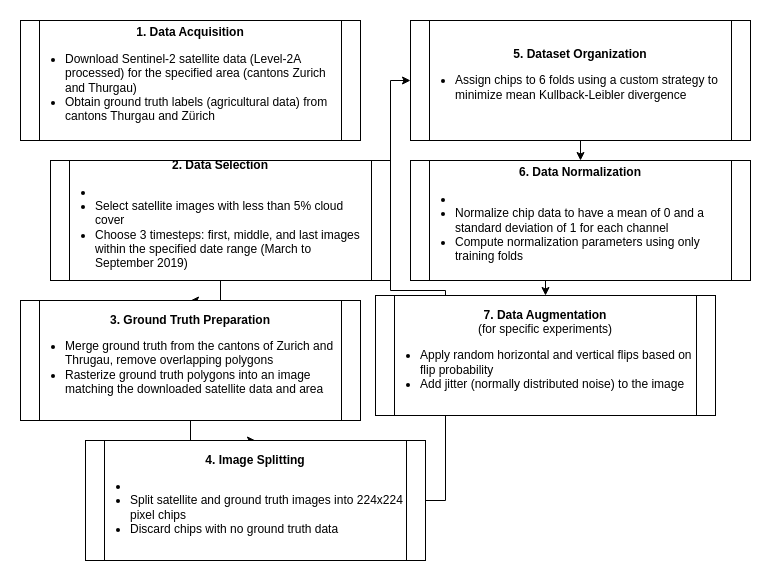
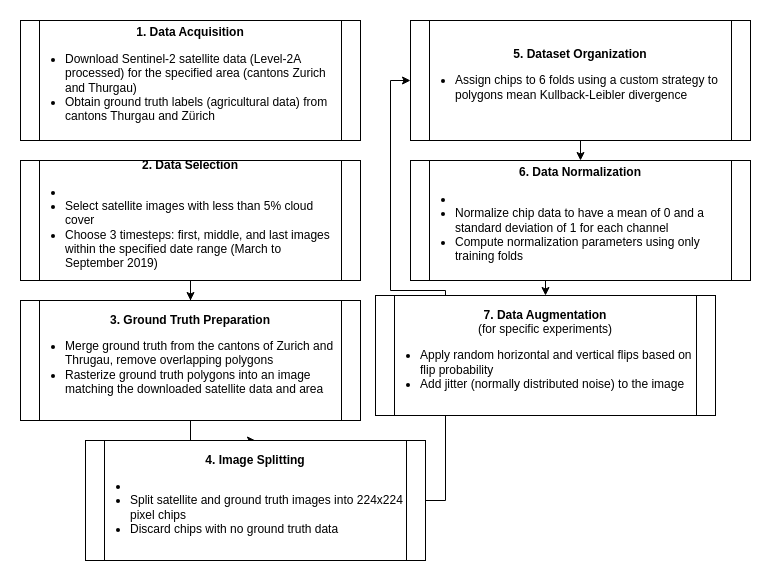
  <mxCell id="0" />
  <mxCell id="1" parent="0" />
  <mxCell id="2" value="&lt;div style=&quot;&quot;&gt;&lt;b style=&quot;background-color: initial;&quot;&gt;1. Data Acquisition&lt;/b&gt;&lt;/div&gt;&lt;div&gt;&lt;div style=&quot;text-align: left;&quot;&gt;&lt;ul style=&quot;padding-left: 25px;&quot;&gt;&lt;li&gt;&lt;span style=&quot;background-color: initial;&quot;&gt;Download Sentinel-2 satellite data (Level-2A processed) for the specified area (cantons Zurich and Thurgau)&lt;/span&gt;&lt;/li&gt;&lt;li&gt;&lt;span style=&quot;background-color: initial;&quot;&gt;Obtain ground truth labels (agricultural data) from cantons Thurgau and Zürich&lt;/span&gt;&lt;/li&gt;&lt;/ul&gt;&lt;/div&gt;&lt;/div&gt;" style="shape=process;whiteSpace=wrap;html=1;backgroundOutline=1;align=center;noLabel=0;size=0.056;" vertex="1" parent="1"><mxGeometry x="20" y="20" width="340" height="120" as="geometry" /></mxCell>
  <mxCell id="3" style="edgeStyle=orthogonalEdgeStyle;rounded=0;orthogonalLoop=1;jettySize=auto;html=1;exitX=0.5;exitY=1;exitDx=0;exitDy=0;" edge="1" parent="1" source="4" target="6"><mxGeometry relative="1" as="geometry" /></mxCell>
- <mxCell id="4" value="&lt;div style=&quot;&quot;&gt;&lt;div&gt;&lt;b&gt;2. Data Selection&lt;/b&gt;&lt;/div&gt;&lt;/div&gt;&lt;div&gt;&lt;div style=&quot;text-align: left;&quot;&gt;&lt;ul style=&quot;padding-left: 25px;&quot;&gt;&lt;li&gt;&lt;li&gt;Select satellite images with less than 5% cloud cover&lt;/li&gt;&lt;li&gt;Choose 3 timesteps: first, middle, and last images within the specified date range (March to September 2019)&lt;/li&gt;&lt;/li&gt;&lt;/ul&gt;&lt;/div&gt;&lt;/div&gt;" style="shape=process;whiteSpace=wrap;html=1;backgroundOutline=1;align=center;noLabel=0;size=0.056;" vertex="1" parent="1"><mxGeometry x="50" y="160" width="340" height="120" as="geometry" /></mxCell>
+ <mxCell id="4" value="&lt;div style=&quot;&quot;&gt;&lt;div&gt;&lt;b&gt;2. Data Selection&lt;/b&gt;&lt;/div&gt;&lt;/div&gt;&lt;div&gt;&lt;div style=&quot;text-align: left;&quot;&gt;&lt;ul style=&quot;padding-left: 25px;&quot;&gt;&lt;li&gt;&lt;li&gt;Select satellite images with less than 5% cloud cover&lt;/li&gt;&lt;li&gt;Choose 3 timesteps: first, middle, and last images within the specified date range (March to September 2019)&lt;/li&gt;&lt;/li&gt;&lt;/ul&gt;&lt;/div&gt;&lt;/div&gt;" style="shape=process;whiteSpace=wrap;html=1;backgroundOutline=1;align=center;noLabel=0;size=0.056;" vertex="1" parent="1"><mxGeometry x="20" y="160" width="340" height="120" as="geometry" /></mxCell>
  <mxCell id="5" style="edgeStyle=orthogonalEdgeStyle;rounded=0;orthogonalLoop=1;jettySize=auto;html=1;exitX=0.5;exitY=1;exitDx=0;exitDy=0;entryX=0.5;entryY=0;entryDx=0;entryDy=0;" edge="1" parent="1" source="6" target="8"><mxGeometry relative="1" as="geometry" /></mxCell>
  <mxCell id="6" value="&lt;div style=&quot;&quot;&gt;&lt;div&gt;&lt;b&gt;3.&amp;nbsp;&lt;/b&gt;&lt;span style=&quot;background-color: initial;&quot;&gt;&lt;b&gt;Ground Truth Preparation&lt;/b&gt;&lt;/span&gt;&lt;/div&gt;&lt;/div&gt;&lt;div&gt;&lt;div style=&quot;text-align: left;&quot;&gt;&lt;ul style=&quot;padding-left: 25px;&quot;&gt;&lt;li&gt;&lt;span style=&quot;background-color: initial;&quot;&gt;Merge ground truth from the cantons of Zurich and Thrugau, remove overlapping polygons&lt;/span&gt;&lt;br&gt;&lt;/li&gt;&lt;li&gt;&lt;span style=&quot;background-color: initial;&quot;&gt;Rasterize ground truth polygons into an image matching the downloaded satellite data and area&lt;/span&gt;&lt;br&gt;&lt;/li&gt;&lt;/ul&gt;&lt;/div&gt;&lt;/div&gt;" style="shape=process;whiteSpace=wrap;html=1;backgroundOutline=1;align=center;noLabel=0;size=0.056;" vertex="1" parent="1"><mxGeometry x="20" y="300" width="340" height="120" as="geometry" /></mxCell>
  <mxCell id="7" style="edgeStyle=orthogonalEdgeStyle;rounded=0;orthogonalLoop=1;jettySize=auto;html=1;exitX=1;exitY=0.5;exitDx=0;exitDy=0;entryX=0;entryY=0.5;entryDx=0;entryDy=0;" edge="1" parent="1" source="8" target="10"><mxGeometry relative="1" as="geometry" /></mxCell>
  <mxCell id="8" value="&lt;div style=&quot;&quot;&gt;&lt;div&gt;&lt;b&gt;4.&amp;nbsp;&lt;/b&gt;&lt;span style=&quot;background-color: initial;&quot;&gt;&lt;b&gt;Image Splitting&lt;/b&gt;&lt;/span&gt;&lt;/div&gt;&lt;/div&gt;&lt;div&gt;&lt;div style=&quot;text-align: left;&quot;&gt;&lt;ul style=&quot;padding-left: 25px;&quot;&gt;&lt;li&gt;&lt;li&gt;Split satellite and ground truth images into 224x224 pixel chips&lt;/li&gt;&lt;li&gt;Discard chips with no ground truth data&lt;/li&gt;&lt;/li&gt;&lt;/ul&gt;&lt;/div&gt;&lt;/div&gt;" style="shape=process;whiteSpace=wrap;html=1;backgroundOutline=1;align=center;noLabel=0;size=0.056;" vertex="1" parent="1"><mxGeometry x="85" y="440" width="340" height="120" as="geometry" /></mxCell>
  <mxCell id="9" style="edgeStyle=orthogonalEdgeStyle;rounded=0;orthogonalLoop=1;jettySize=auto;html=1;exitX=0.5;exitY=1;exitDx=0;exitDy=0;entryX=0.5;entryY=0;entryDx=0;entryDy=0;" edge="1" parent="1" source="10" target="12"><mxGeometry relative="1" as="geometry" /></mxCell>
- <mxCell id="10" value="&lt;div style=&quot;&quot;&gt;&lt;div&gt;&lt;b&gt;5.&amp;nbsp;&lt;/b&gt;&lt;span style=&quot;background-color: initial;&quot;&gt;&lt;b&gt;Dataset Organization&lt;/b&gt;&lt;/span&gt;&lt;/div&gt;&lt;/div&gt;&lt;div&gt;&lt;div style=&quot;text-align: left;&quot;&gt;&lt;ul style=&quot;padding-left: 25px;&quot;&gt;&lt;li&gt;&lt;span style=&quot;background-color: initial;&quot;&gt;Assign chips to 6 folds using a custom strategy to minimize mean Kullback-Leibler divergence&lt;/span&gt;&lt;br&gt;&lt;/li&gt;&lt;/ul&gt;&lt;/div&gt;&lt;/div&gt;" style="shape=process;whiteSpace=wrap;html=1;backgroundOutline=1;align=center;noLabel=0;size=0.056;" vertex="1" parent="1"><mxGeometry x="410" y="20" width="340" height="120" as="geometry" /></mxCell>
+ <mxCell id="10" value="&lt;div style=&quot;&quot;&gt;&lt;div&gt;&lt;b&gt;5.&amp;nbsp;&lt;/b&gt;&lt;span style=&quot;background-color: initial;&quot;&gt;&lt;b&gt;Dataset Organization&lt;/b&gt;&lt;/span&gt;&lt;/div&gt;&lt;/div&gt;&lt;div&gt;&lt;div style=&quot;text-align: left;&quot;&gt;&lt;ul style=&quot;padding-left: 25px;&quot;&gt;&lt;li&gt;&lt;span style=&quot;background-color: initial;&quot;&gt;Assign chips to 6 folds using a custom strategy to polygons mean Kullback-Leibler divergence&lt;/span&gt;&lt;br&gt;&lt;/li&gt;&lt;/ul&gt;&lt;/div&gt;&lt;/div&gt;" style="shape=process;whiteSpace=wrap;html=1;backgroundOutline=1;align=center;noLabel=0;size=0.056;" vertex="1" parent="1"><mxGeometry x="410" y="20" width="340" height="120" as="geometry" /></mxCell>
  <mxCell id="11" style="edgeStyle=orthogonalEdgeStyle;rounded=0;orthogonalLoop=1;jettySize=auto;html=1;exitX=0.5;exitY=1;exitDx=0;exitDy=0;entryX=0.5;entryY=0;entryDx=0;entryDy=0;" edge="1" parent="1" source="12" target="13"><mxGeometry relative="1" as="geometry" /></mxCell>
  <mxCell id="12" value="&lt;div style=&quot;&quot;&gt;&lt;div&gt;&lt;b&gt;6.&amp;nbsp;&lt;/b&gt;&lt;span style=&quot;background-color: initial;&quot;&gt;&lt;b&gt;Data Normalization&lt;/b&gt;&lt;/span&gt;&lt;/div&gt;&lt;/div&gt;&lt;div&gt;&lt;div style=&quot;text-align: left;&quot;&gt;&lt;ul style=&quot;padding-left: 25px;&quot;&gt;&lt;li&gt;&lt;li&gt;Normalize chip data to have a mean of 0 and a standard deviation of 1 for each channel&lt;/li&gt;&lt;li&gt;Compute normalization parameters using only training folds&lt;/li&gt;&lt;/li&gt;&lt;/ul&gt;&lt;/div&gt;&lt;/div&gt;" style="shape=process;whiteSpace=wrap;html=1;backgroundOutline=1;align=center;noLabel=0;size=0.056;" vertex="1" parent="1"><mxGeometry x="410" y="160" width="340" height="120" as="geometry" /></mxCell>
  <mxCell id="13" value="&lt;div style=&quot;&quot;&gt;&lt;div&gt;&lt;b&gt;7.&amp;nbsp;&lt;/b&gt;&lt;span style=&quot;background-color: initial;&quot;&gt;&lt;b&gt;Data Augmentation&lt;/b&gt;&lt;/span&gt;&lt;/div&gt;&lt;div&gt;&lt;span style=&quot;background-color: initial;&quot;&gt;(for specific experiments)&lt;/span&gt;&lt;/div&gt;&lt;/div&gt;&lt;div&gt;&lt;div style=&quot;text-align: left;&quot;&gt;&lt;ul style=&quot;padding-left: 25px;&quot;&gt;&lt;li&gt;Apply random horizontal and vertical flips based on flip probability&lt;/li&gt;&lt;li&gt;Add jitter (normally distributed noise) to the image&lt;/li&gt;&lt;/ul&gt;&lt;/div&gt;&lt;/div&gt;" style="shape=process;whiteSpace=wrap;html=1;backgroundOutline=1;align=center;noLabel=0;size=0.056;" vertex="1" parent="1"><mxGeometry x="375" y="295" width="340" height="120" as="geometry" /></mxCell>
